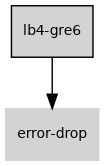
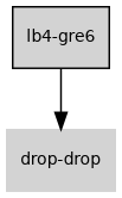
  digraph {
    rankdir=TB
    fontname="DejaVu Sans"
    node [fillcolor=lightgray fontcolor=black fontsize=10 shape=box style=filled fontname="DejaVu Sans"]
    "lb4-gre6" [color=black]
-   "error-drop" [color=lightgray]
+   "error-drop" [color=lightgray label="drop-drop"]
    "lb4-gre6" -> "error-drop" [fontsize=8 fontname="DejaVu Sans"]
  }
